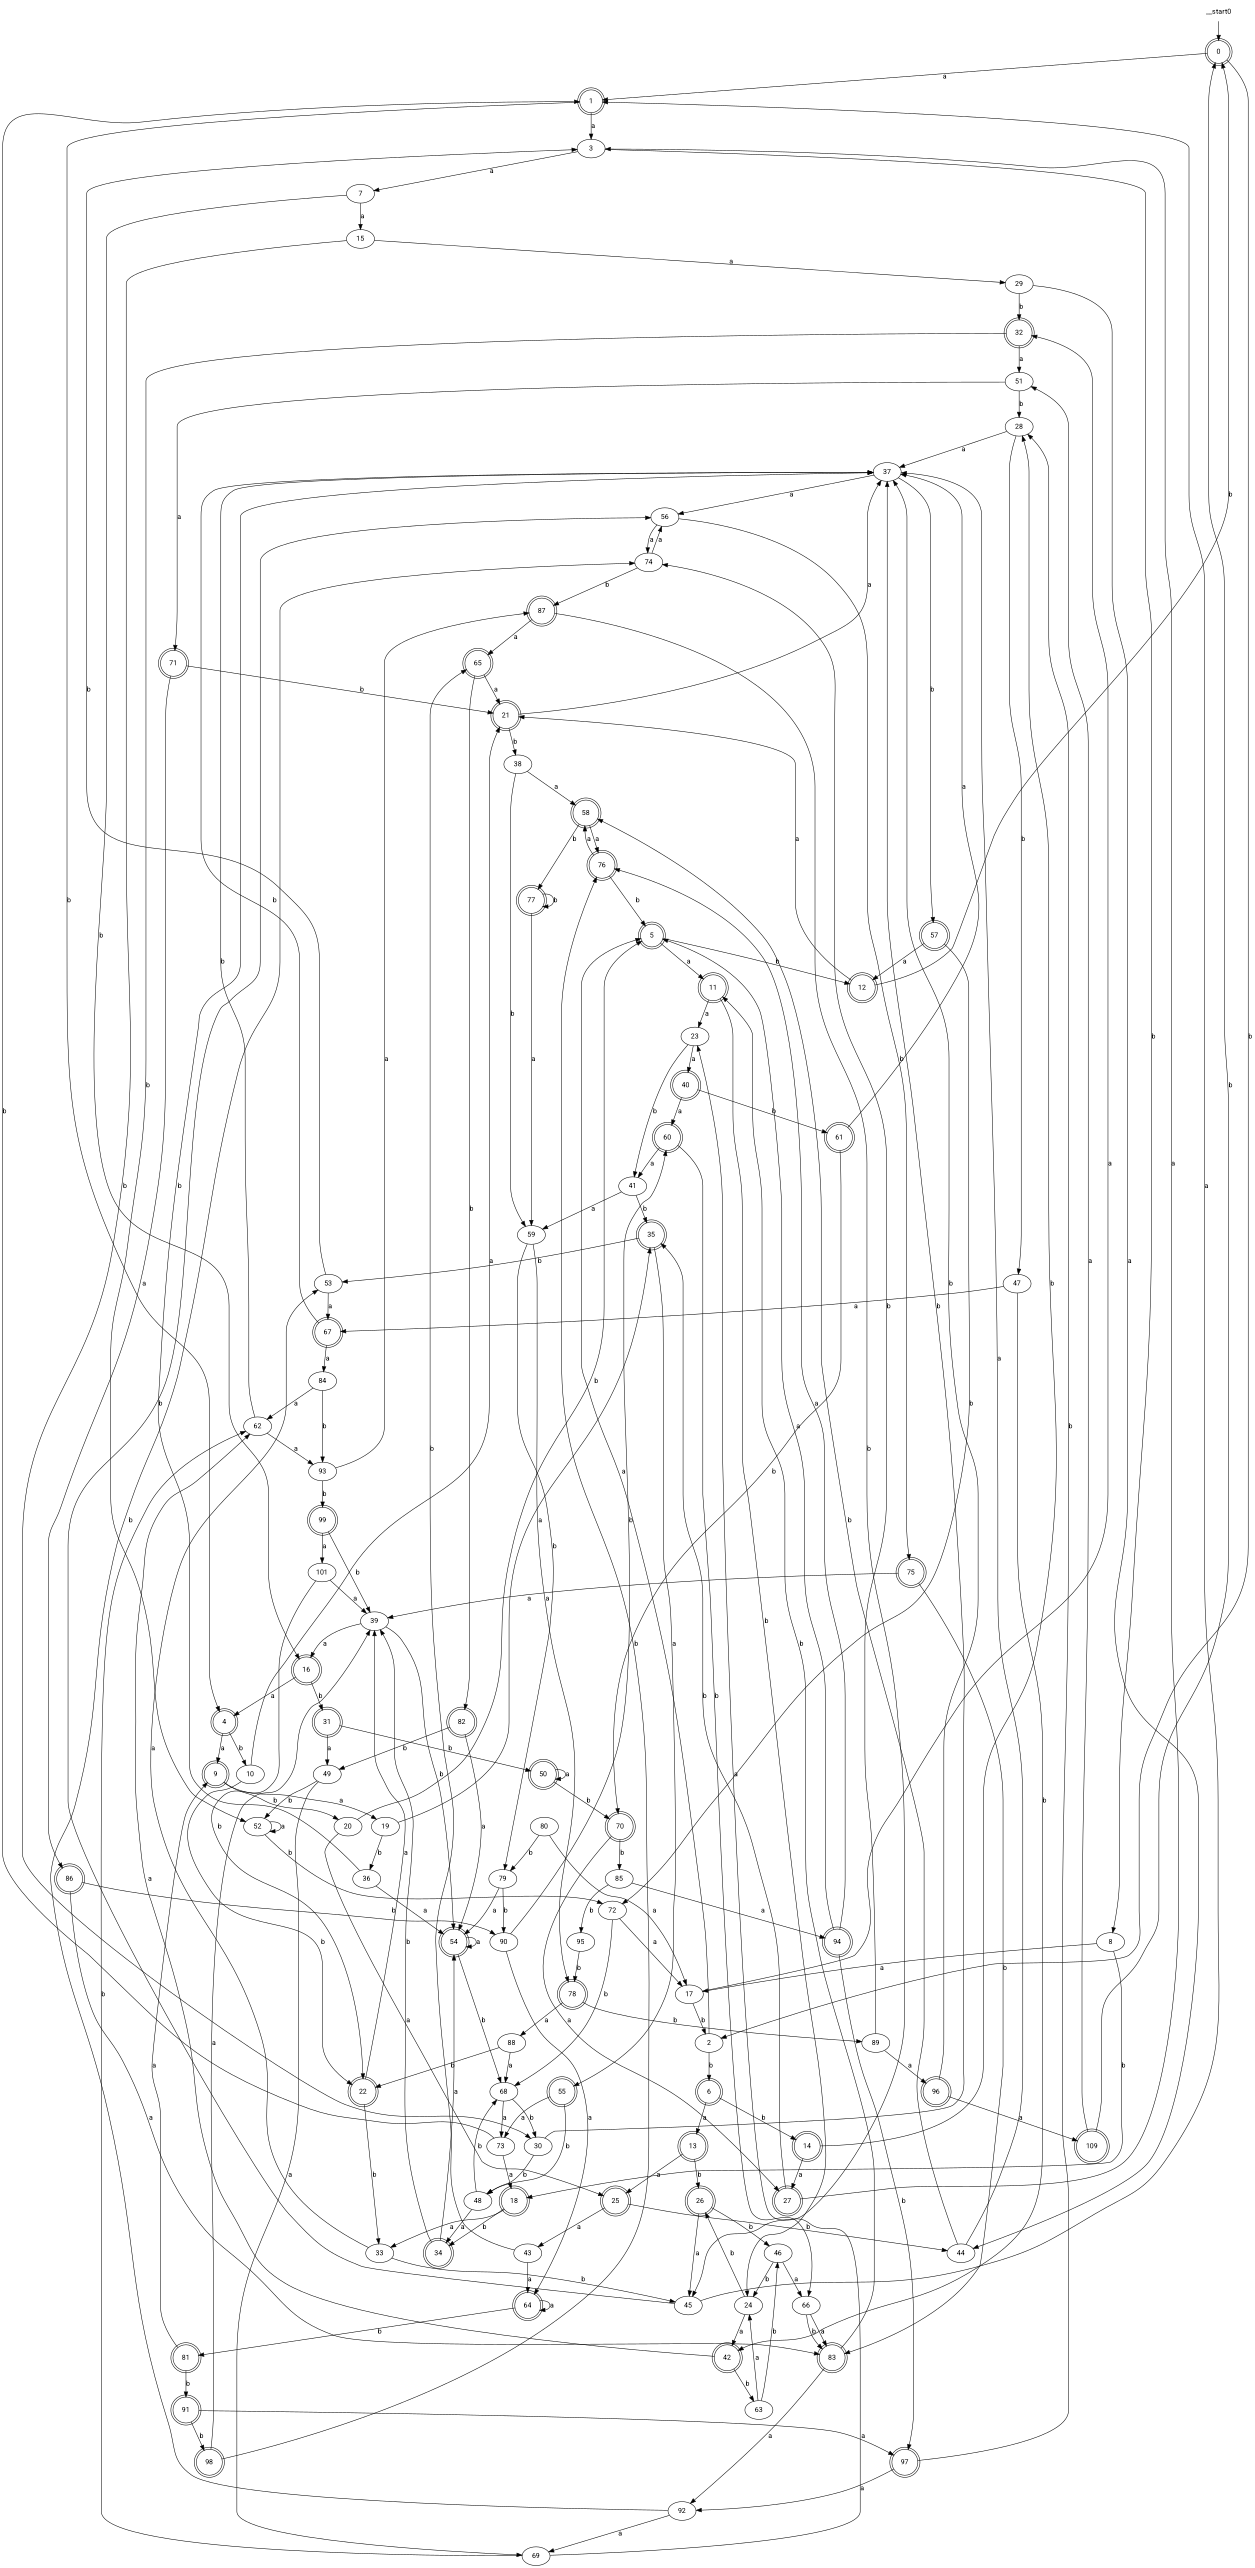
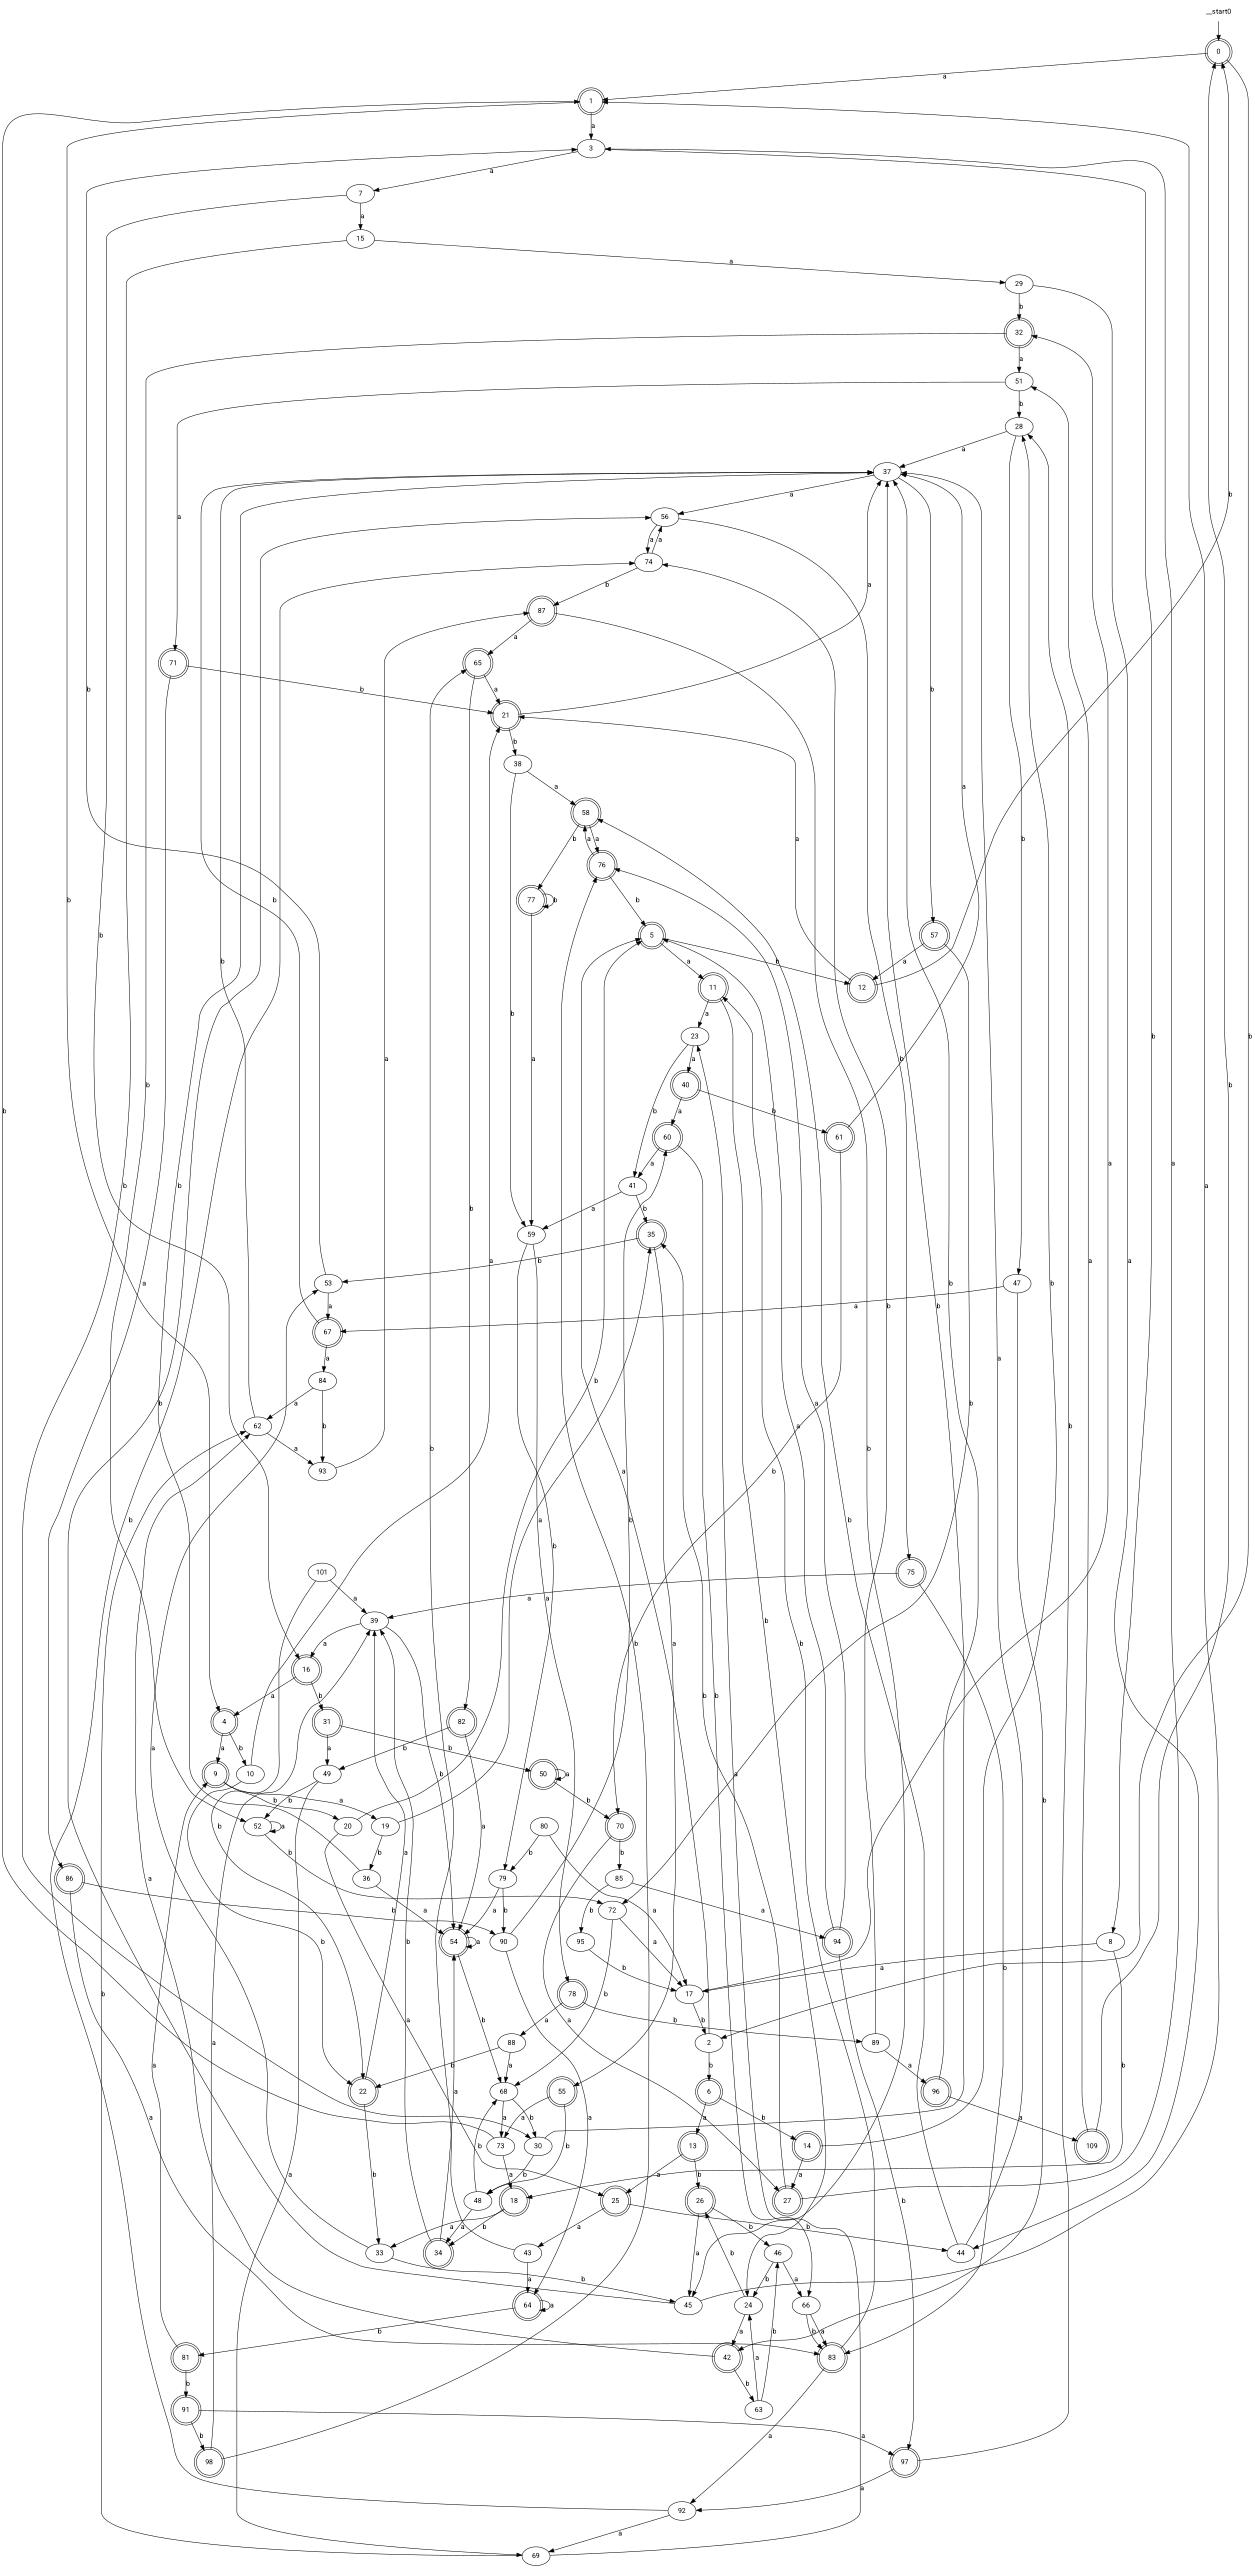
  digraph {
    fontname=Roboto
    node [fontname=Roboto]
    edge [fontname=Roboto]
    __start0 [shape=none]
    0 [shape=doublecircle]
    1 [shape=doublecircle]
    2
    3
    4 [shape=doublecircle]
    5 [shape=doublecircle]
    6 [shape=doublecircle]
    7
    8
    9 [shape=doublecircle]
    10
    11 [shape=doublecircle]
    12 [shape=doublecircle]
    13 [shape=doublecircle]
    14 [shape=doublecircle]
    15
    16 [shape=doublecircle]
    17
    18 [shape=doublecircle]
    19
    20
    21 [shape=doublecircle]
    22 [shape=doublecircle]
    23
    24
    25 [shape=doublecircle]
    26 [shape=doublecircle]
    27 [shape=doublecircle]
    28
    29
    30
    31 [shape=doublecircle]
    32 [shape=doublecircle]
    33
    34 [shape=doublecircle]
    35 [shape=doublecircle]
    36
    37
    38
    39
    40 [shape=doublecircle]
    41
    42 [shape=doublecircle]
    43
    44
    45
    46
    47
    48
    49
    50 [shape=doublecircle]
    51
    52
    53
    54 [shape=doublecircle]
    55 [shape=doublecircle]
    56
    57 [shape=doublecircle]
    58 [shape=doublecircle]
    59
    60 [shape=doublecircle]
    61 [shape=doublecircle]
    62
    63
    64 [shape=doublecircle]
    65 [shape=doublecircle]
    66
    67 [shape=doublecircle]
    68
    69
    70 [shape=doublecircle]
    71 [shape=doublecircle]
    72
    73
    74
    75 [shape=doublecircle]
    76 [shape=doublecircle]
    77 [shape=doublecircle]
    78 [shape=doublecircle]
    79
    93
    81 [shape=doublecircle]
    82 [shape=doublecircle]
    83 [shape=doublecircle]
    84
    85
    86 [shape=doublecircle]
    87 [shape=doublecircle]
    88
    89
    90
    80
    91 [shape=doublecircle]
    92
    94 [shape=doublecircle]
    95
    96 [shape=doublecircle]
    97 [shape=doublecircle]
    98 [shape=doublecircle]
-   99 [shape=doublecircle]
    n102 [label=109 shape=doublecircle]
    101
    __start0 -> 0
    0 -> 1 [label=a]
    0 -> 2 [label=b]
    1 -> 3 [label=a]
    1 -> 4 [label=b]
    2 -> 5 [label=a]
    2 -> 6 [label=b]
    3 -> 7 [label=a]
    3 -> 8 [label=b]
    4 -> 9 [label=a]
    4 -> 10 [label=b]
    5 -> 11 [label=a]
    5 -> 12 [label=b]
    6 -> 13 [label=a]
    6 -> 14 [label=b]
    7 -> 15 [label=a]
    7 -> 16 [label=b]
    8 -> 17 [label=a]
    8 -> 18 [label=b]
    9 -> 19 [label=a]
    9 -> 20 [label=b]
    10 -> 21 [label=a]
    10 -> 22 [label=b]
    11 -> 23 [label=a]
    11 -> 24 [label=b]
    12 -> 0 [label=b]
    12 -> 21 [label=a]
    13 -> 25 [label=a]
    13 -> 26 [label=b]
    14 -> 27 [label=a]
    14 -> 28 [label=b]
    15 -> 29 [label=a]
    15 -> 30 [label=b]
    16 -> 4 [label=a]
    16 -> 31 [label=b]
    17 -> 2 [label=b]
    17 -> 32 [label=a]
    18 -> 33 [label=a]
    18 -> 34 [label=b]
    19 -> 35 [label=a]
    19 -> 36 [label=b]
    20 -> 5 [label=b]
    20 -> 25 [label=a]
    21 -> 37 [label=a]
    21 -> 38 [label=b]
    22 -> 33 [label=b]
    22 -> 39 [label=a]
    23 -> 40 [label=a]
    23 -> 41 [label=b]
    24 -> 26 [label=b]
    24 -> 42 [label=a]
    25 -> 43 [label=a]
    25 -> 44 [label=b]
    26 -> 45 [label=a]
    26 -> 46 [label=b]
    27 -> 3 [label=a]
    27 -> 35 [label=b]
    28 -> 37 [label=a]
    28 -> 47 [label=b]
    29 -> 32 [label=b]
    29 -> 44 [label=a]
    30 -> 37 [label=b]
    30 -> 48 [label=b]
    31 -> 49 [label=a]
    31 -> 50 [label=b]
    32 -> 51 [label=a]
    32 -> 52 [label=b]
    33 -> 45 [label=b]
    33 -> 53 [label=a]
    34 -> 39 [label=b]
    34 -> 54 [label=a]
    35 -> 53 [label=b]
    35 -> 55 [label=a]
    36 -> 37 [label=b]
    36 -> 54 [label=a]
    37 -> 56 [label=a]
    37 -> 57 [label=b]
    38 -> 58 [label=a]
    38 -> 59 [label=b]
    39 -> 16 [label=a]
    39 -> 54 [label=b]
    40 -> 60 [label=a]
    40 -> 61 [label=b]
    41 -> 35 [label=b]
    41 -> 59 [label=a]
    42 -> 62 [label=a]
    42 -> 63 [label=b]
    43 -> 64 [label=a]
    43 -> 65 [label=b]
    44 -> 37 [label=a]
    44 -> 58 [label=b]
    45 -> 1 [label=a]
    45 -> 56 [label=b]
    46 -> 24 [label=b]
    46 -> 66 [label=a]
    47 -> 42 [label=b]
    47 -> 67 [label=a]
    48 -> 34 [label=a]
    48 -> 68 [label=b]
    49 -> 52 [label=b]
    49 -> 69 [label=a]
    50 -> 50 [label=a]
    50 -> 70 [label=b]
    51 -> 28 [label=b]
    51 -> 71 [label=a]
    52 -> 52 [label=a]
    52 -> 72 [label=b]
    53 -> 3 [label=b]
    53 -> 67 [label=a]
    54 -> 54 [label=a]
    54 -> 68 [label=b]
    55 -> 48 [label=b]
    55 -> 73 [label=a]
    56 -> 74 [label=a]
    56 -> 75 [label=b]
    57 -> 12 [label=a]
    57 -> 72 [label=b]
    58 -> 76 [label=a]
    58 -> 77 [label=b]
    59 -> 78 [label=a]
    59 -> 79 [label=b]
    60 -> 41 [label=a]
    60 -> 66 [label=b]
    61 -> 37 [label=a]
    61 -> 70 [label=b]
    62 -> 37 [label=b]
    62 -> 93 [label=a]
    63 -> 24 [label=a]
    63 -> 46 [label=b]
    64 -> 64 [label=a]
    64 -> 81 [label=b]
    65 -> 21 [label=a]
    65 -> 82 [label=b]
    66 -> 83 [label=a]
    66 -> 83 [label=b]
    67 -> 37 [label=b]
    67 -> 84 [label=a]
    68 -> 30 [label=b]
    68 -> 73 [label=a]
    69 -> 23 [label=a]
    69 -> 62 [label=b]
    70 -> 27 [label=a]
    70 -> 85 [label=b]
    71 -> 21 [label=b]
    71 -> 86 [label=a]
    72 -> 17 [label=a]
    72 -> 68 [label=b]
    73 -> 1 [label=b]
    73 -> 18 [label=a]
    74 -> 56 [label=a]
    74 -> 87 [label=b]
    75 -> 39 [label=a]
    75 -> 83 [label=b]
    76 -> 5 [label=b]
    76 -> 58 [label=a]
    77 -> 59 [label=a]
    77 -> 77 [label=b]
    78 -> 88 [label=a]
    78 -> 89 [label=b]
    79 -> 54 [label=a]
    79 -> 90 [label=b]
    93 -> 87 [label=a]
-   93 -> 99 [label=b]
    81 -> 9 [label=a]
    81 -> 91 [label=b]
    82 -> 49 [label=b]
    82 -> 54 [label=a]
    83 -> 11 [label=b]
    83 -> 92 [label=a]
    84 -> 62 [label=a]
    84 -> 93 [label=b]
    85 -> 94 [label=a]
    85 -> 95 [label=b]
    86 -> 83 [label=a]
    86 -> 90 [label=b]
    87 -> 45 [label=b]
    87 -> 65 [label=a]
    88 -> 22 [label=b]
    88 -> 68 [label=a]
    89 -> 74 [label=b]
    89 -> 96 [label=a]
    90 -> 60 [label=b]
    90 -> 64 [label=a]
    80 -> 17 [label=a]
    80 -> 79 [label=b]
    91 -> 97 [label=a]
    91 -> 98 [label=b]
    92 -> 69 [label=a]
    92 -> 74 [label=b]
    94 -> 5 [label=a]
    94 -> 76 [label=a]
    94 -> 97 [label=b]
-   95 -> 78 [label=b]
+   95 -> 17 [label=b]
    96 -> 37 [label=b]
    96 -> n102 [label=a]
    97 -> 28 [label=b]
    97 -> 92 [label=a]
    98 -> 39 [label=a]
    98 -> 76 [label=b]
-   99 -> 39 [label=b]
-   99 -> 101 [label=a]
    n102 -> 0 [label=b]
    n102 -> 51 [label=a]
    101 -> 22 [label=b]
    101 -> 39 [label=a]
  }
